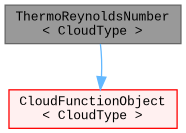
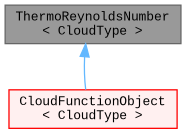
  digraph {
    fontname="Liberation Mono"
    node [fontname="Liberation Mono" fontsize=10 shape=box style=filled]
    n1 [color=gray40 fillcolor=grey60 fontcolor=black height=0.2 label="ThermoReynoldsNumber\l\< CloudType \>" width=0.4]
    n2 [color=red fillcolor="#FFF0F0" height=0.2 label="CloudFunctionObject\l\< CloudType \>" width=0.4]
-   n2 -> n1 [color=steelblue1 dir=back fontname="Liberation Mono" fontsize=10 labelfontname=Helvetica labelfontsize=10 style=solid]
+   n1 -> n2 [color=steelblue1 dir=back fontname="Liberation Mono" fontsize=10 labelfontname=Helvetica labelfontsize=10 style=solid]
  }
